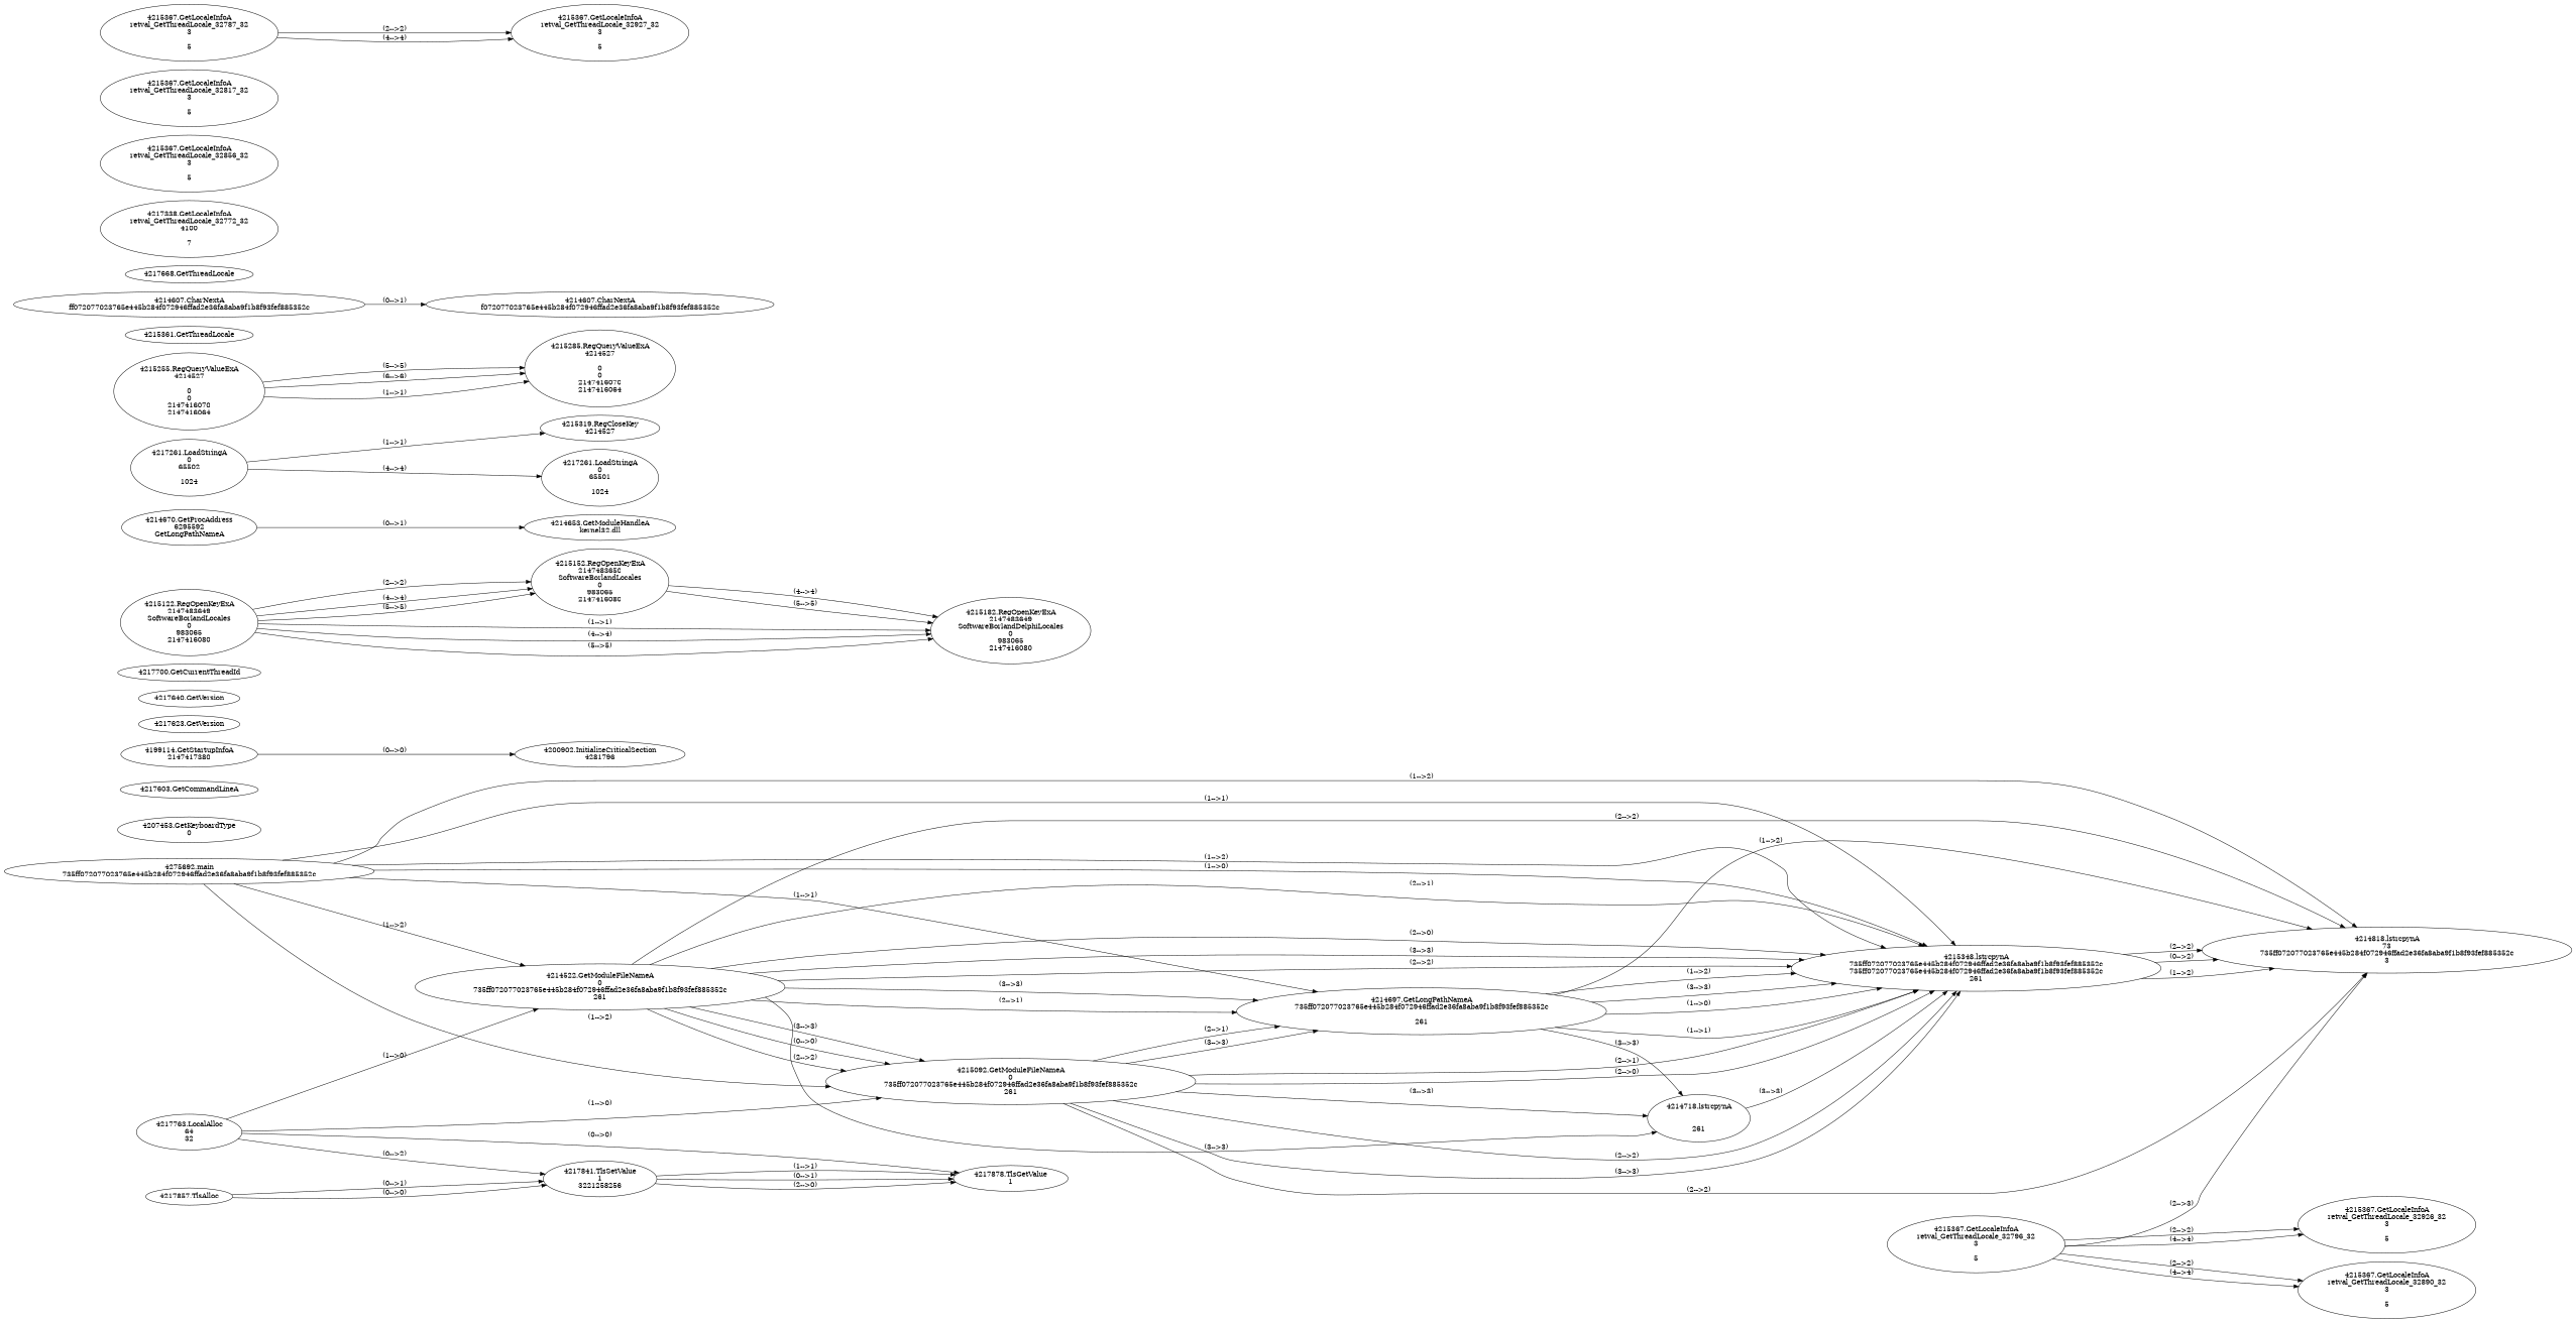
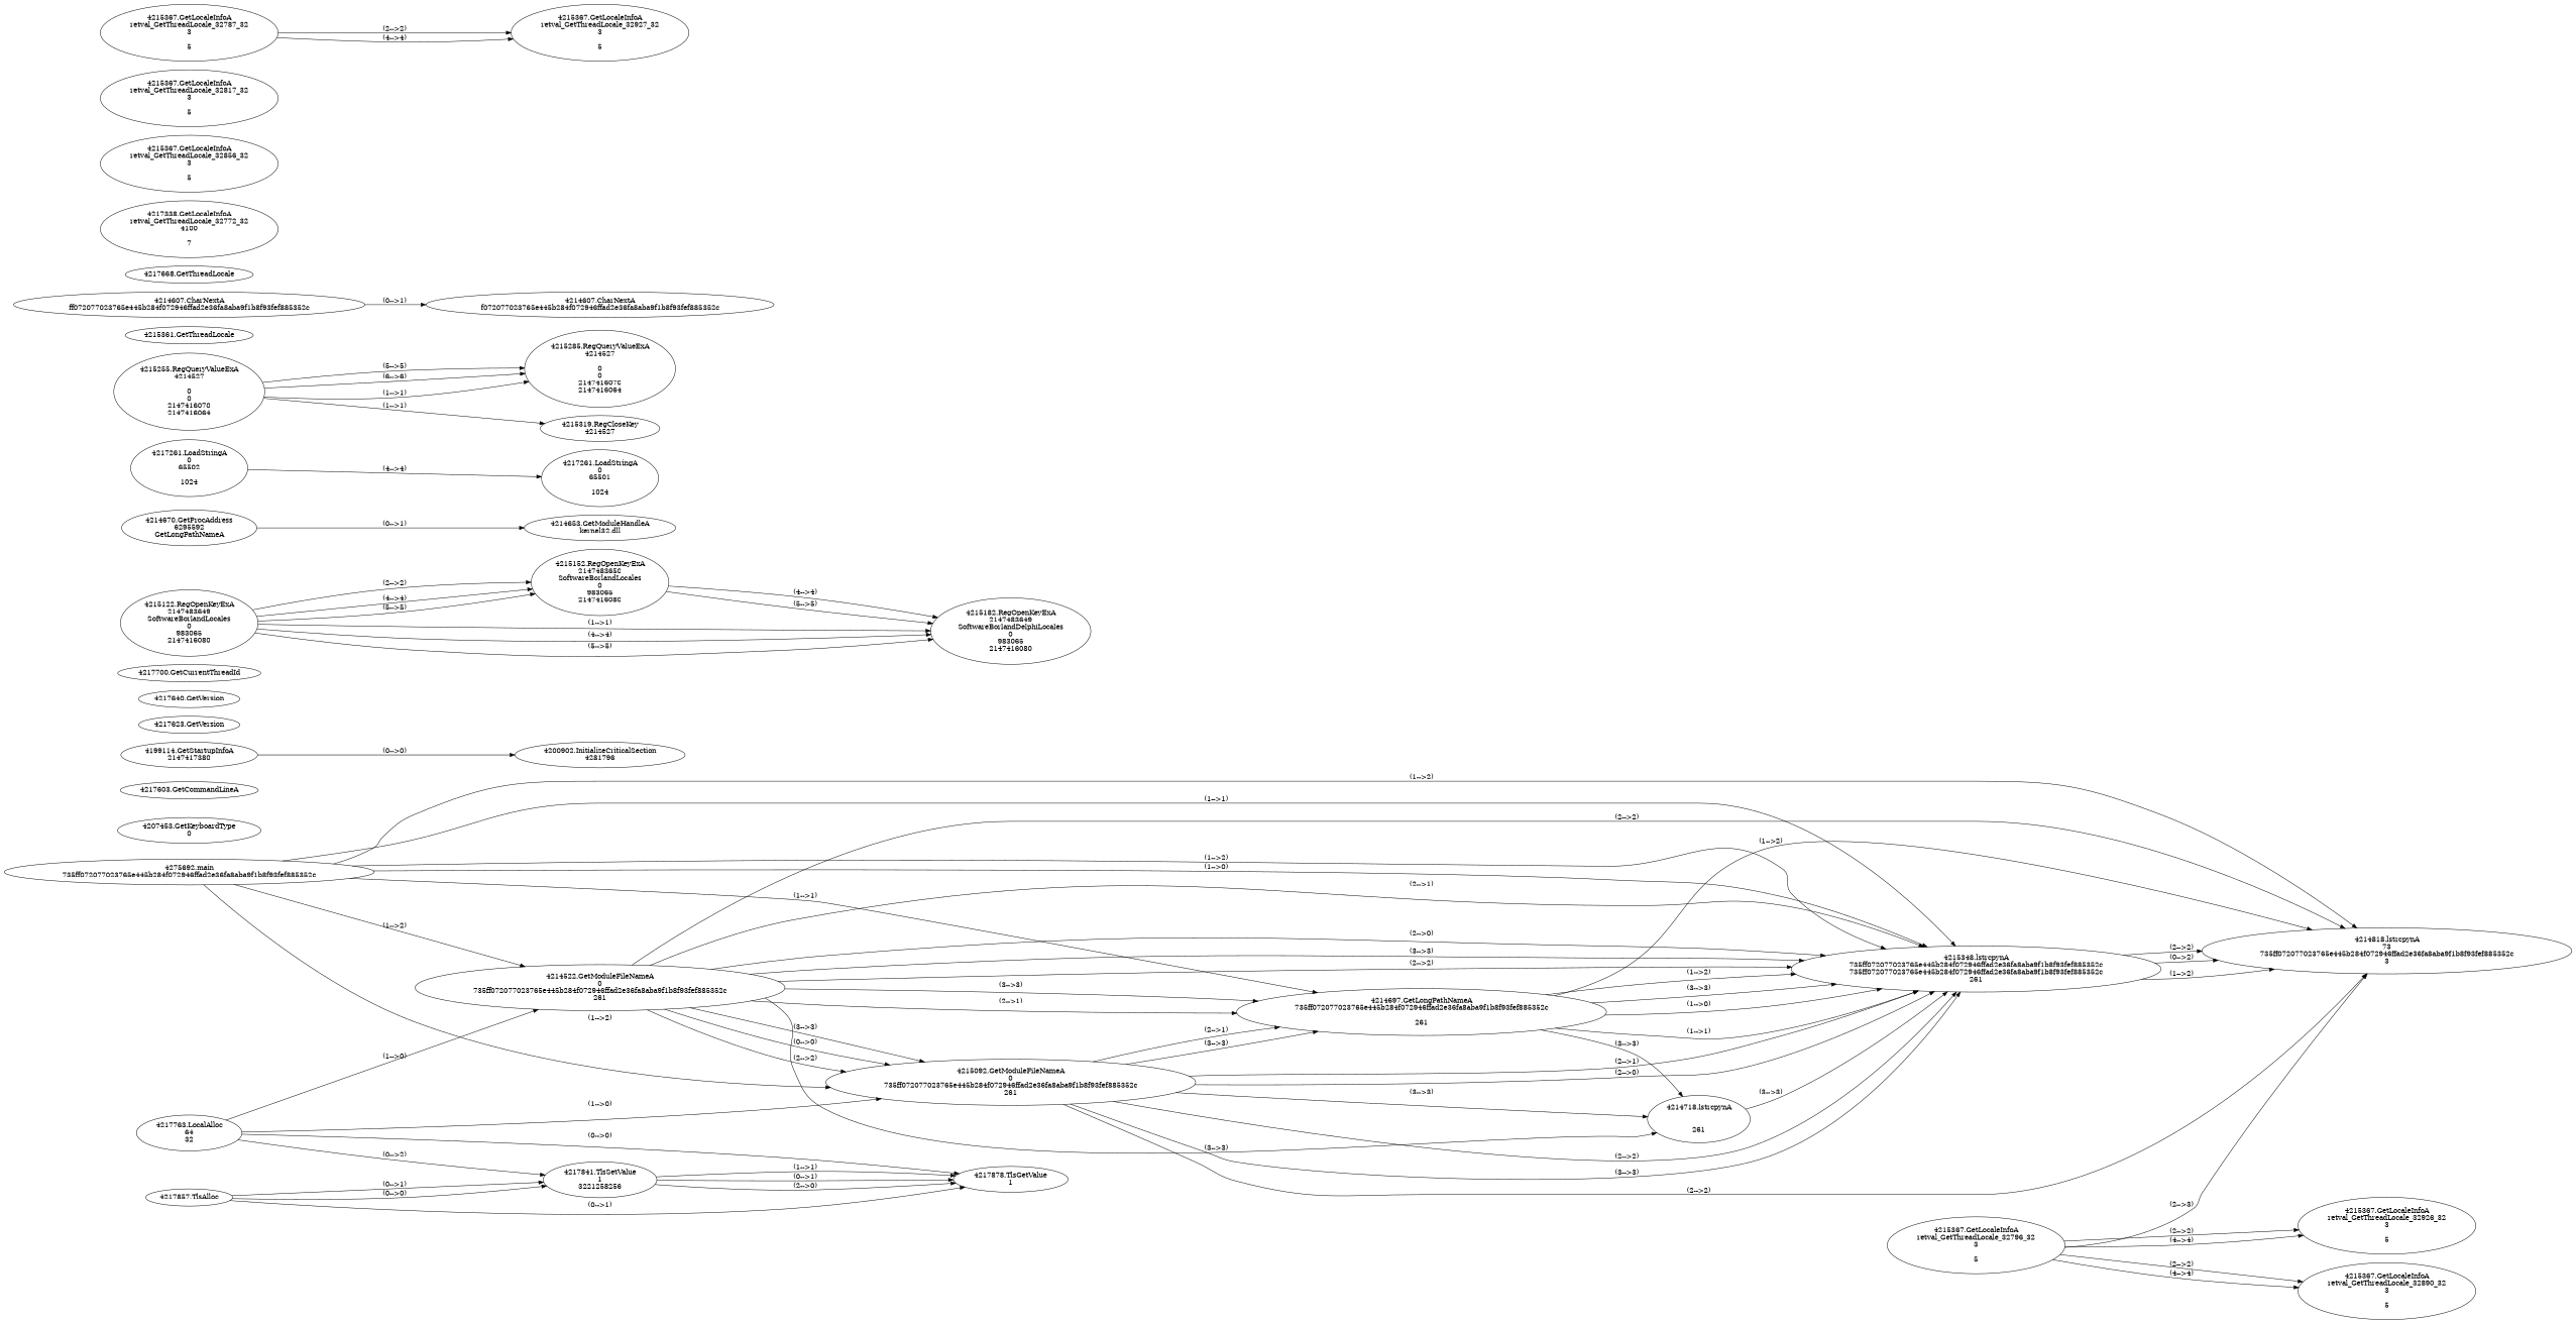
  digraph {
    rankdir=LR
    n1 [label="4275692.main\n735ff072077023765e445b284f072946ffad2e36fa8aba9f1b8f93fef885352c"]
    n2 [label="4214522.GetModuleFileNameA\n0\n735ff072077023765e445b284f072946ffad2e36fa8aba9f1b8f93fef885352c\n261"]
    n3 [label="4215092.GetModuleFileNameA\n0\n735ff072077023765e445b284f072946ffad2e36fa8aba9f1b8f93fef885352c\n261"]
    n4 [label="4214697.GetLongPathNameA\n735ff072077023765e445b284f072946ffad2e36fa8aba9f1b8f93fef885352c\n\n261"]
    n5 [label="4215348.lstrcpynA\n735ff072077023765e445b284f072946ffad2e36fa8aba9f1b8f93fef885352c\n735ff072077023765e445b284f072946ffad2e36fa8aba9f1b8f93fef885352c\n261"]
    n6 [label="4214818.lstrcpynA\n73\n735ff072077023765e445b284f072946ffad2e36fa8aba9f1b8f93fef885352c\n3"]
    n7 [label="4214718.lstrcpynA\n\n\n261"]
    n8 [label="4217857.TlsAlloc\n"]
    n9 [label="4217841.TlsSetValue\n1\n3221258256"]
    n10 [label="4217878.TlsGetValue\n1"]
    n11 [label="4217763.LocalAlloc\n64\n32"]
    n12 [label="4207453.GetKeyboardType\n0"]
    n13 [label="4217603.GetCommandLineA\n"]
    n14 [label="4199114.GetStartupInfoA\n2147417380"]
    n15 [label="4200902.InitializeCriticalSection\n4281796"]
    n16 [label="4217623.GetVersion\n"]
    n17 [label="4217640.GetVersion\n"]
    n18 [label="4217700.GetCurrentThreadId\n"]
    n19 [label="4215122.RegOpenKeyExA\n2147483649\nSoftware\Borland\Locales\n0\n983065\n2147416080"]
    n20 [label="4215152.RegOpenKeyExA\n2147483650\nSoftware\Borland\Locales\n0\n983065\n2147416080"]
    n21 [label="4215182.RegOpenKeyExA\n2147483649\nSoftware\Borland\Delphi\Locales\n0\n983065\n2147416080"]
    n22 [label="4214653.GetModuleHandleA\nkernel32.dll"]
    n23 [label="4214670.GetProcAddress\n6295592\nGetLongPathNameA"]
    n24 [label="4215255.RegQueryValueExA\n4214527\n\n0\n0\n2147416070\n2147416064"]
    n25 [label="4215319.RegCloseKey\n4214527"]
    n26 [label="4215285.RegQueryValueExA\n4214527\n\n0\n0\n2147416070\n2147416064"]
    n27 [label="4215361.GetThreadLocale\n"]
    n28 [label="4215367.GetLocaleInfoA\nretval_GetThreadLocale_32796_32\n3\n\n5"]
    n29 [label="4215367.GetLocaleInfoA\nretval_GetThreadLocale_32926_32\n3\n\n5"]
    n30 [label="4215367.GetLocaleInfoA\nretval_GetThreadLocale_32890_32\n3\n\n5"]
    n31 [label="4217261.LoadStringA\n0\n65502\n\n1024"]
    n32 [label="4217261.LoadStringA\n0\n65501\n\n1024"]
    n33 [label="4214607.CharNextA\nff072077023765e445b284f072946ffad2e36fa8aba9f1b8f93fef885352c"]
    n34 [label="4214607.CharNextA\nf072077023765e445b284f072946ffad2e36fa8aba9f1b8f93fef885352c"]
    n35 [label="4217668.GetThreadLocale\n"]
    n36 [label="4217338.GetLocaleInfoA\nretval_GetThreadLocale_32772_32\n4100\n\n7"]
    n37 [label="4215367.GetLocaleInfoA\nretval_GetThreadLocale_32856_32\n3\n\n5"]
    n38 [label="4215367.GetLocaleInfoA\nretval_GetThreadLocale_32817_32\n3\n\n5"]
    n39 [label="4215367.GetLocaleInfoA\nretval_GetThreadLocale_32787_32\n3\n\n5"]
    n40 [label="4215367.GetLocaleInfoA\nretval_GetThreadLocale_32927_32\n3\n\n5"]
    n1 -> n2 [label="(1-->2)"]
    n1 -> n3 [label="(1-->2)"]
    n1 -> n4 [label="(1-->1)"]
    n1 -> n5 [label="(1-->1)"]
    n1 -> n5 [label="(1-->2)"]
    n1 -> n5 [label="(1-->0)"]
    n1 -> n6 [label="(1-->2)"]
    n2 -> n3 [label="(2-->2)"]
    n2 -> n3 [label="(3-->3)"]
    n2 -> n3 [label="(0-->0)"]
    n2 -> n4 [label="(2-->1)"]
    n2 -> n4 [label="(3-->3)"]
    n2 -> n5 [label="(2-->1)"]
    n2 -> n5 [label="(2-->2)"]
    n2 -> n5 [label="(3-->3)"]
    n2 -> n5 [label="(2-->0)"]
    n2 -> n6 [label="(2-->2)"]
    n2 -> n7 [label="(3-->3)"]
    n3 -> n4 [label="(2-->1)"]
    n3 -> n4 [label="(3-->3)"]
    n3 -> n5 [label="(2-->1)"]
    n3 -> n5 [label="(2-->2)"]
    n3 -> n5 [label="(3-->3)"]
    n3 -> n5 [label="(2-->0)"]
    n3 -> n6 [label="(2-->2)"]
    n3 -> n7 [label="(3-->3)"]
    n4 -> n5 [label="(1-->1)"]
    n4 -> n5 [label="(1-->2)"]
    n4 -> n5 [label="(3-->3)"]
    n4 -> n5 [label="(1-->0)"]
    n4 -> n6 [label="(1-->2)"]
    n4 -> n7 [label="(3-->3)"]
    n5 -> n6 [label="(1-->2)"]
    n5 -> n6 [label="(2-->2)"]
    n5 -> n6 [label="(0-->2)"]
    n7 -> n5 [label="(3-->3)"]
    n8 -> n9 [label="(0-->1)"]
    n8 -> n9 [label="(0-->0)"]
+   n8 -> n10 [label="(0-->1)"]
    n9 -> n10 [label="(1-->1)"]
    n9 -> n10 [label="(0-->1)"]
    n9 -> n10 [label="(2-->0)"]
    n11 -> n2 [label="(1-->0)"]
    n11 -> n3 [label="(1-->0)"]
    n11 -> n9 [label="(0-->2)"]
    n11 -> n10 [label="(0-->0)"]
    n14 -> n15 [label="(0-->0)"]
    n19 -> n20 [label="(2-->2)"]
    n19 -> n20 [label="(4-->4)"]
    n19 -> n20 [label="(5-->5)"]
    n19 -> n21 [label="(1-->1)"]
    n19 -> n21 [label="(4-->4)"]
    n19 -> n21 [label="(5-->5)"]
    n20 -> n21 [label="(4-->4)"]
    n20 -> n21 [label="(5-->5)"]
    n23 -> n22 [label="(0-->1)"]
-   n31 -> n25 [label="(1-->1)"]
+   n24 -> n25 [label="(1-->1)"]
    n24 -> n26 [label="(1-->1)"]
    n24 -> n26 [label="(5-->5)"]
    n24 -> n26 [label="(6-->6)"]
    n28 -> n6 [label="(2-->3)"]
    n28 -> n29 [label="(2-->2)"]
    n28 -> n29 [label="(4-->4)"]
    n28 -> n30 [label="(2-->2)"]
    n28 -> n30 [label="(4-->4)"]
    n31 -> n32 [label="(4-->4)"]
    n33 -> n34 [label="(0-->1)"]
    n39 -> n40 [label="(2-->2)"]
    n39 -> n40 [label="(4-->4)"]
  }
